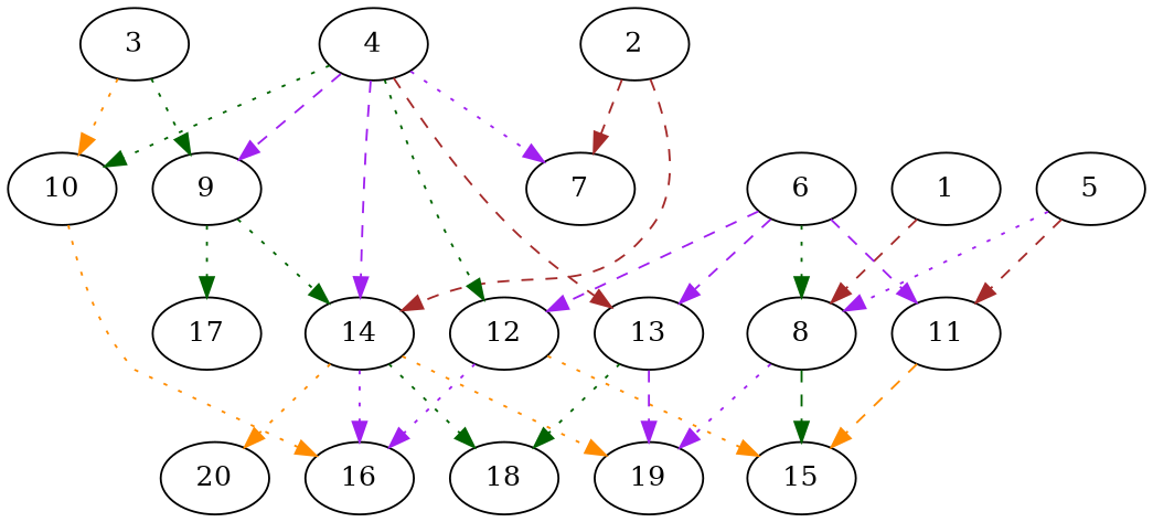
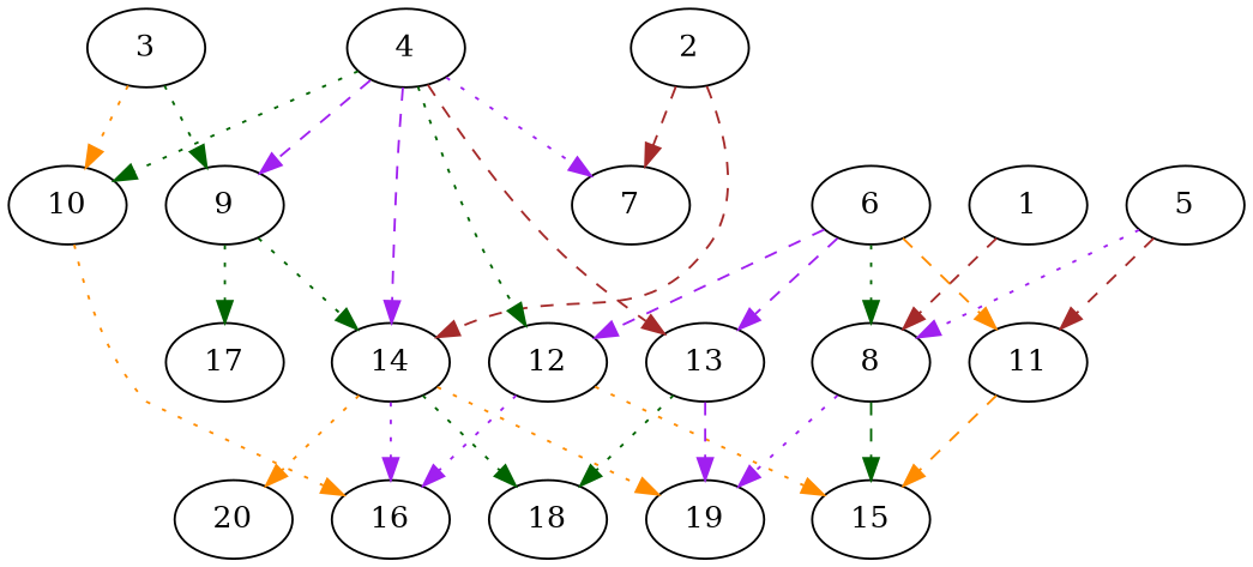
  digraph {
    node [alpha=0.02]
    edge [color=purple style=dotted]
    1 [alpha=0.11 expect_size=42648576]
    8 [alpha=0.06 expect_size=34102272]
    15 [alpha=0.12 expect_size=48197632]
    19 [alpha=0.07 expect_size=38427648]
    2 [alpha=0.07 expect_size=43954176]
    7 [alpha=0.12 expect_size=25752576]
    14 [expect_size=48097280]
    16 [expect_size=51376128]
    18 [alpha=0.09 expect_size=23353344]
    20 [alpha=0.13 expect_size=26081280]
    3 [expect_size=49201152]
    9 [alpha=0.15 expect_size=48046080]
    10 [alpha=0.07 expect_size=34711552]
    17 [alpha=0.18 expect_size=42196992]
    4 [alpha=0.00 expect_size=51456000]
    12 [alpha=0.12 expect_size=25330688]
    13 [expect_size=42520576]
    5 [alpha=0.01 expect_size=8035328]
    11 [alpha=0.09 expect_size=46616576]
    6 [alpha=0.16 expect_size=27918336]
    1 -> 8 [color=brown style=dashed]
    8 -> 15 [color=darkgreen style=dashed]
    8 -> 19
    2 -> 7 [color=brown style=dashed]
    2 -> 14 [color=brown style=dashed]
    14 -> 19 [color=darkorange]
    14 -> 16
    14 -> 18 [color=darkgreen]
    14 -> 20 [color=darkorange]
    3 -> 9 [color=darkgreen]
    3 -> 10 [color=darkorange]
    9 -> 14 [color=darkgreen]
    9 -> 17 [color=darkgreen]
    10 -> 16 [color=darkorange]
    4 -> 7
    4 -> 14 [style=dashed]
    4 -> 9 [style=dashed]
    4 -> 10 [color=darkgreen]
    4 -> 12 [color=darkgreen]
    4 -> 13 [color=brown style=dashed]
    12 -> 15 [color=darkorange]
    12 -> 16
    13 -> 19 [style=dashed]
    13 -> 18 [color=darkgreen]
    5 -> 8
    5 -> 11 [color=brown style=dashed]
    11 -> 15 [color=darkorange style=dashed]
    6 -> 8 [color=darkgreen]
    6 -> 12 [style=dashed]
    6 -> 13 [style=dashed]
-   6 -> 11 [style=dashed]
+   6 -> 11 [color=darkorange style=dashed]
  }
